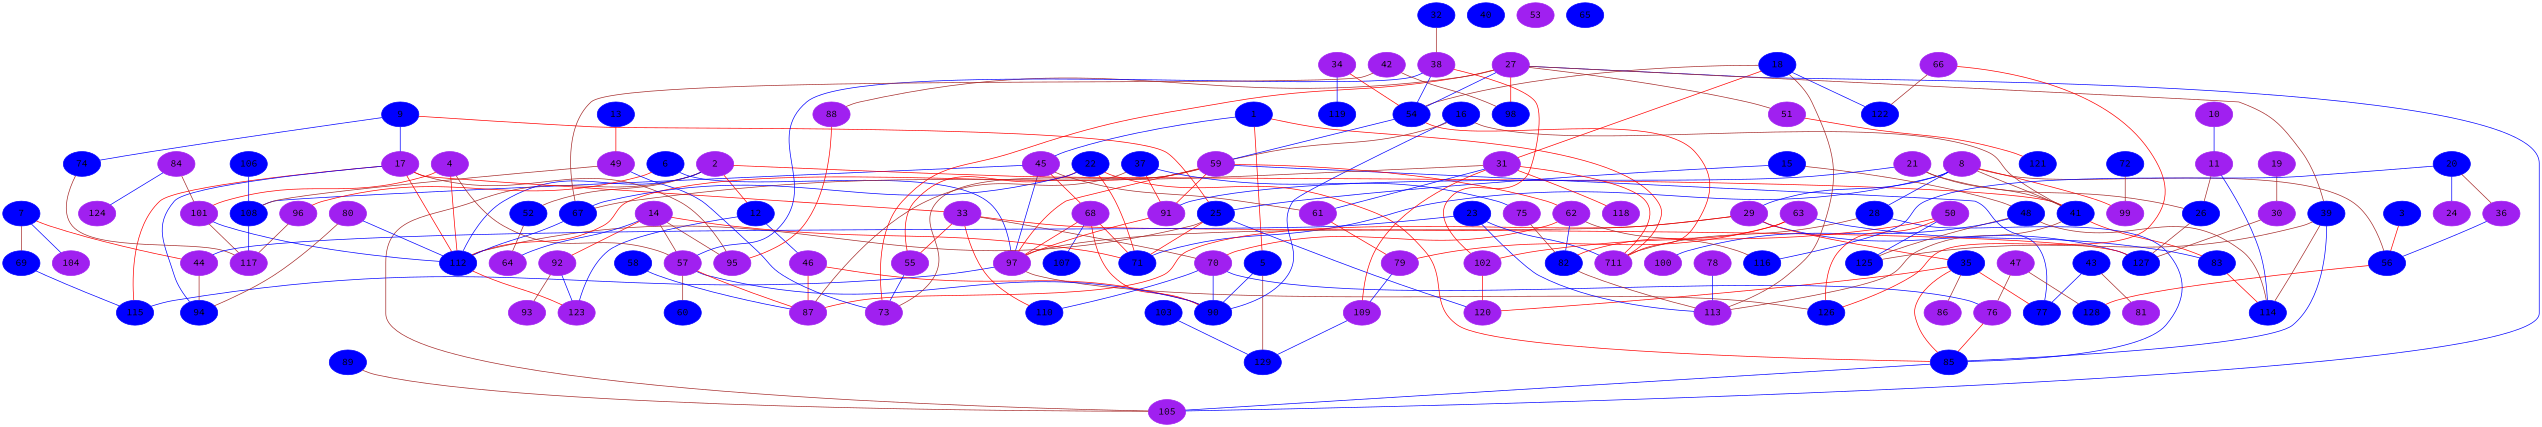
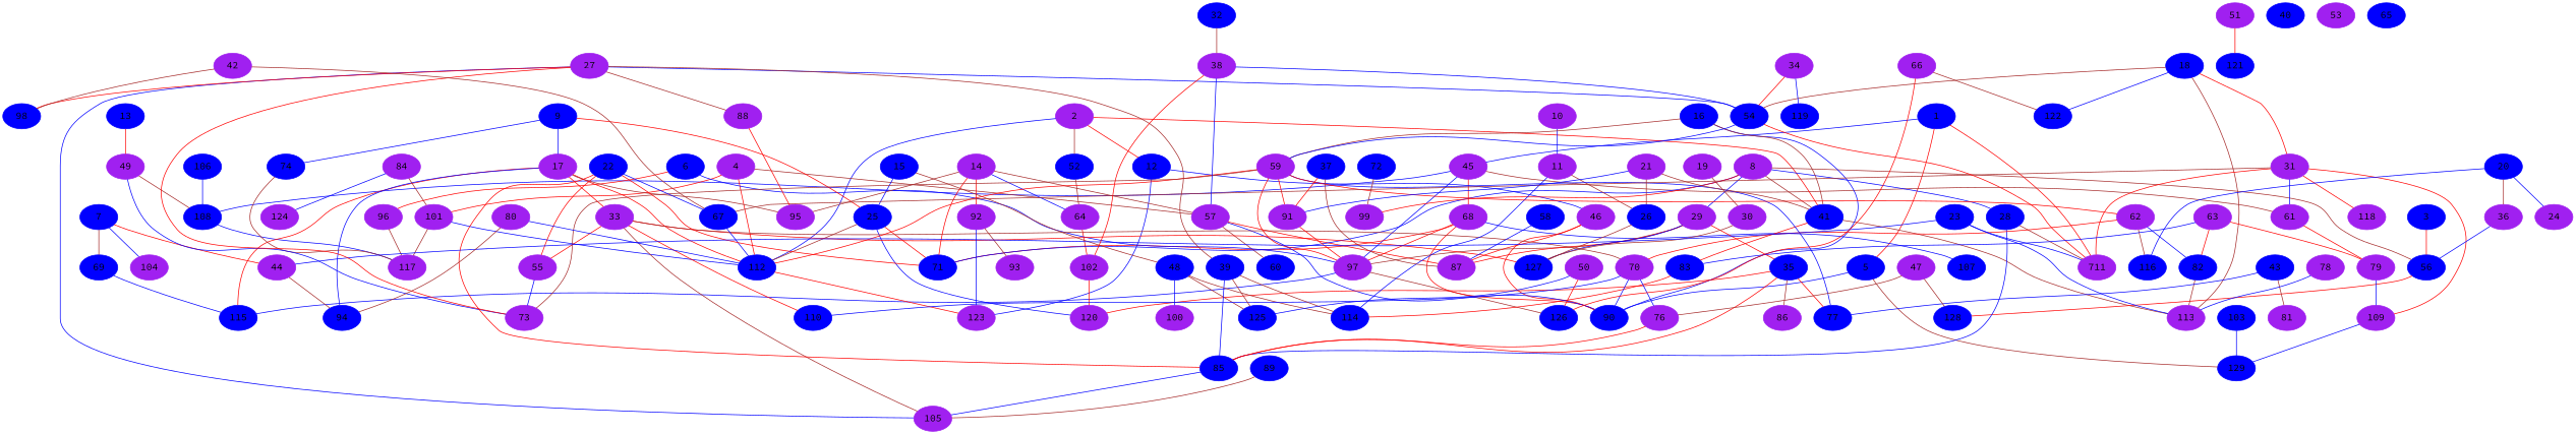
  graph {
    fontname="Source Code Pro"
    node [color=purple fontname="Source Code Pro" style=filled]
    edge [color=blue fontname="Source Code Pro"]
    1 [color=blue]
    5 [color=blue]
    45
    n4 [label=711]
    90 [color=blue]
    129 [color=blue]
    97
    61
    68
    108 [color=blue]
    12 [color=blue]
    2
    41 [color=blue]
    52 [color=blue]
    105
    112 [color=blue]
    46
    123
    113
    83 [color=blue]
    64
    3 [color=blue]
    56 [color=blue]
    128 [color=blue]
    4
    57
    101
    87
    60 [color=blue]
    117
    6 [color=blue]
    96
    115 [color=blue]
    126 [color=blue]
    7 [color=blue]
    44
    69 [color=blue]
    104
    94 [color=blue]
    8
    28 [color=blue]
    29
    71 [color=blue]
    99
    85 [color=blue]
    127 [color=blue]
    35 [color=blue]
    9 [color=blue]
    17
    25 [color=blue]
    74 [color=blue]
    95
    33
    120
    10
    11
    26 [color=blue]
    114 [color=blue]
    13 [color=blue]
    49
    73
    14
    92
    102
    93
    15 [color=blue]
    48 [color=blue]
    125 [color=blue]
    100
    16 [color=blue]
    59
    91
    77 [color=blue]
    62
    55
    70
    110 [color=blue]
    18 [color=blue]
    31
    54 [color=blue]
    122 [color=blue]
    67 [color=blue]
    109
    118
    19
    30
    20 [color=blue]
    24
    36
    116 [color=blue]
    21
    22 [color=blue]
    23 [color=blue]
    27
    39 [color=blue]
    51
    88
    98 [color=blue]
    121 [color=blue]
    86
    79
    32 [color=blue]
    38
    76
    34
    119 [color=blue]
    37 [color=blue]
-   75
    82 [color=blue]
    40 [color=blue]
    42
    43 [color=blue]
    81
    107 [color=blue]
    47
    50
    53
    58 [color=blue]
    63
    65 [color=blue]
    66
    72 [color=blue]
    78
    80
    84
    124
    89 [color=blue]
    103 [color=blue]
    106 [color=blue]
    1 -- 5 [color=red]
    1 -- 45
    1 -- n4 [color=red]
    5 -- 90
    5 -- 129 [color=brown]
    45 -- 97
    45 -- 61 [color=brown]
    45 -- 68 [color=red]
    45 -- 108
    97 -- 115
    97 -- 126 [color=brown]
    61 -- 79 [color=red]
    68 -- 90 [color=red]
    68 -- 97 [color=red]
    68 -- 71 [color=red]
    68 -- 107
    108 -- 117
    12 -- 46
    12 -- 123
    2 -- 12 [color=red]
    2 -- 41 [color=red]
    2 -- 52 [color=brown]
-   2 -- 105 [color=brown]
+   33 -- 105 [color=brown]
    2 -- 112
    41 -- 113 [color=brown]
    41 -- 83 [color=red]
    52 -- 64 [color=brown]
    112 -- 123 [color=red]
    46 -- 90 [color=red]
    46 -- 87 [color=red]
    83 -- 114 [color=red]
-   50 -- 102 [color=red]
+   64 -- 102 [color=red]
    3 -- 56 [color=red]
    56 -- 128 [color=red]
    4 -- 112 [color=red]
    4 -- 57 [color=brown]
    4 -- 101 [color=red]
    57 -- 90
    57 -- 87 [color=red]
    57 -- 60 [color=brown]
    101 -- 112
    101 -- 117 [color=brown]
    6 -- 97
    6 -- 96 [color=red]
    96 -- 117 [color=brown]
    7 -- 44 [color=red]
    7 -- 69 [color=brown]
    7 -- 104
    44 -- 94 [color=brown]
    69 -- 115
    8 -- 41 [color=brown]
    8 -- 56 [color=brown]
    8 -- 28
    8 -- 29
    8 -- 71
    8 -- 99 [color=red]
    28 -- n4 [color=brown]
    28 -- 85
    29 -- 97 [color=brown]
    29 -- 87 [color=red]
    29 -- 127
    29 -- 35 [color=red]
    85 -- 105
    35 -- 85 [color=red]
    35 -- 120 [color=red]
    35 -- 77 [color=red]
    35 -- 86 [color=brown]
    9 -- 17
    9 -- 25 [color=red]
    9 -- 74
    17 -- 112 [color=red]
    17 -- 115 [color=red]
    17 -- 94
    17 -- 95 [color=brown]
    17 -- 33 [color=red]
    25 -- 112 [color=brown]
    25 -- 71 [color=red]
    25 -- 120
    74 -- 117 [color=brown]
    33 -- 127 [color=red]
    33 -- 55 [color=red]
    33 -- 70 [color=brown]
    33 -- 110 [color=red]
    10 -- 11
    11 -- 26 [color=brown]
    11 -- 114
    26 -- 127 [color=brown]
    13 -- 49 [color=red]
    49 -- 108 [color=brown]
    49 -- 73
    14 -- 64
    14 -- 57 [color=brown]
    14 -- 71 [color=red]
    14 -- 95 [color=brown]
    14 -- 92 [color=red]
    92 -- 123
    92 -- 93 [color=brown]
    102 -- 120 [color=red]
    15 -- 25
    15 -- 48 [color=brown]
    48 -- 114 [color=brown]
    48 -- 125 [color=brown]
    48 -- 100
    16 -- 90
    16 -- 41 [color=brown]
    16 -- 59 [color=brown]
    59 -- 97 [color=red]
    59 -- 112 [color=red]
    59 -- 73 [color=brown]
    59 -- 91 [color=red]
    59 -- 77
    59 -- 62 [color=red]
    91 -- 97 [color=red]
    62 -- 70 [color=red]
    62 -- 116 [color=brown]
    62 -- 82
    55 -- 73
    70 -- 90
    70 -- 110
    70 -- 76
    18 -- 113 [color=brown]
    18 -- 31 [color=red]
    18 -- 54 [color=brown]
    18 -- 122
    31 -- n4 [color=red]
    31 -- 61
    31 -- 67 [color=brown]
    31 -- 109 [color=red]
    31 -- 118 [color=red]
    54 -- n4 [color=red]
    54 -- 59
    67 -- 112
    109 -- 129
    19 -- 30 [color=brown]
    30 -- 127 [color=brown]
    20 -- 24
    20 -- 36 [color=brown]
    20 -- 116
    36 -- 56
    21 -- 41 [color=brown]
    21 -- 26 [color=brown]
    21 -- 91
    22 -- 71 [color=red]
    22 -- 85 [color=red]
    22 -- 55 [color=red]
    22 -- 67
    23 -- n4
    23 -- 113
    23 -- 44
    27 -- 105
    27 -- 73 [color=red]
    27 -- 54
    27 -- 39 [color=brown]
-   27 -- 51 [color=brown]
    27 -- 88 [color=brown]
    27 -- 98 [color=red]
    39 -- 85
    39 -- 114 [color=brown]
    39 -- 125 [color=brown]
    51 -- 121 [color=red]
    88 -- 95 [color=red]
    79 -- 109
    32 -- 38 [color=brown]
    38 -- 57
    38 -- 102 [color=red]
    38 -- 54
    76 -- 85 [color=red]
    34 -- 54 [color=red]
    34 -- 119
    37 -- 87 [color=brown]
    37 -- 91 [color=red]
-   37 -- 75
-   75 -- 82 [color=brown]
    82 -- 113 [color=brown]
    42 -- 67 [color=brown]
    42 -- 98 [color=brown]
    43 -- 77
    43 -- 81 [color=brown]
    47 -- 128 [color=brown]
    47 -- 76 [color=brown]
    50 -- 126 [color=red]
    50 -- 125
    58 -- 87
    63 -- 83
    63 -- 79 [color=red]
    63 -- 82 [color=red]
    66 -- 126 [color=red]
    66 -- 122 [color=brown]
    72 -- 99 [color=brown]
    78 -- 113
    80 -- 112
    80 -- 94 [color=brown]
    84 -- 101 [color=brown]
    84 -- 124
    89 -- 105 [color=brown]
    103 -- 129
    106 -- 108
  }
